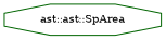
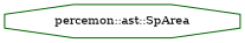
  digraph {
    rankdir=TB
    fontname="DejaVu Serif"
-   n1 [color=darkgreen fillcolor=white fontname="DejaVu Serif" fontsize=10 height=0.2 label="ast::ast::SpArea" shape=octagon style=filled width=0.4]
+   n1 [color=darkgreen fillcolor=white fontname="DejaVu Serif" fontsize=10 height=0.2 label="percemon::ast::SpArea" shape=octagon style=filled width=0.4]
  }
